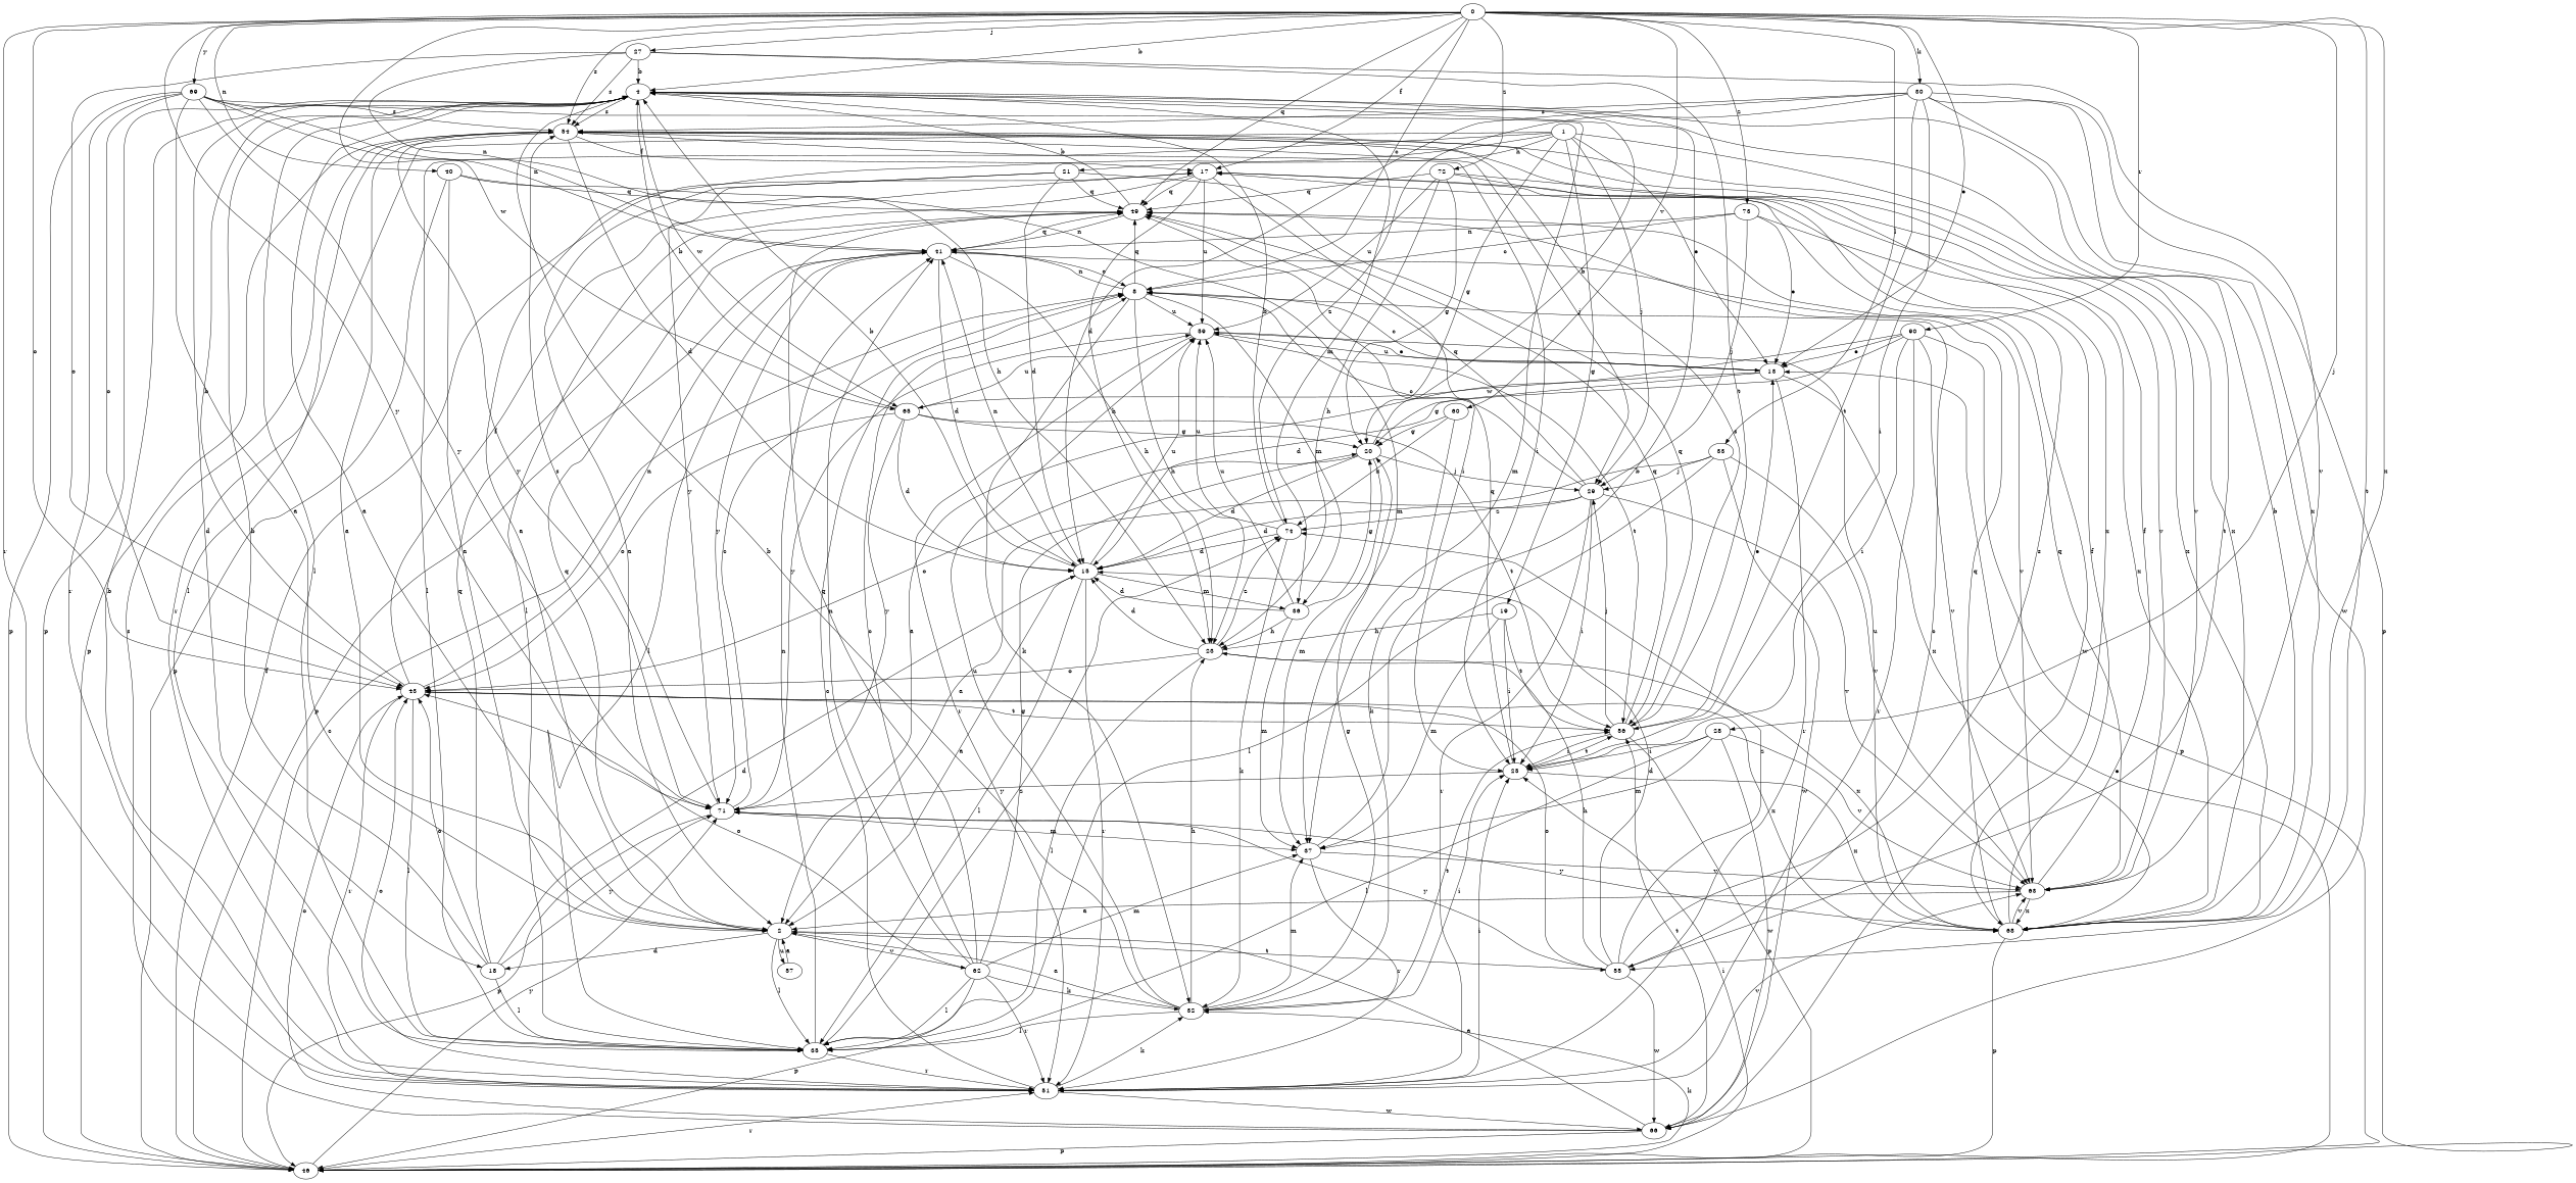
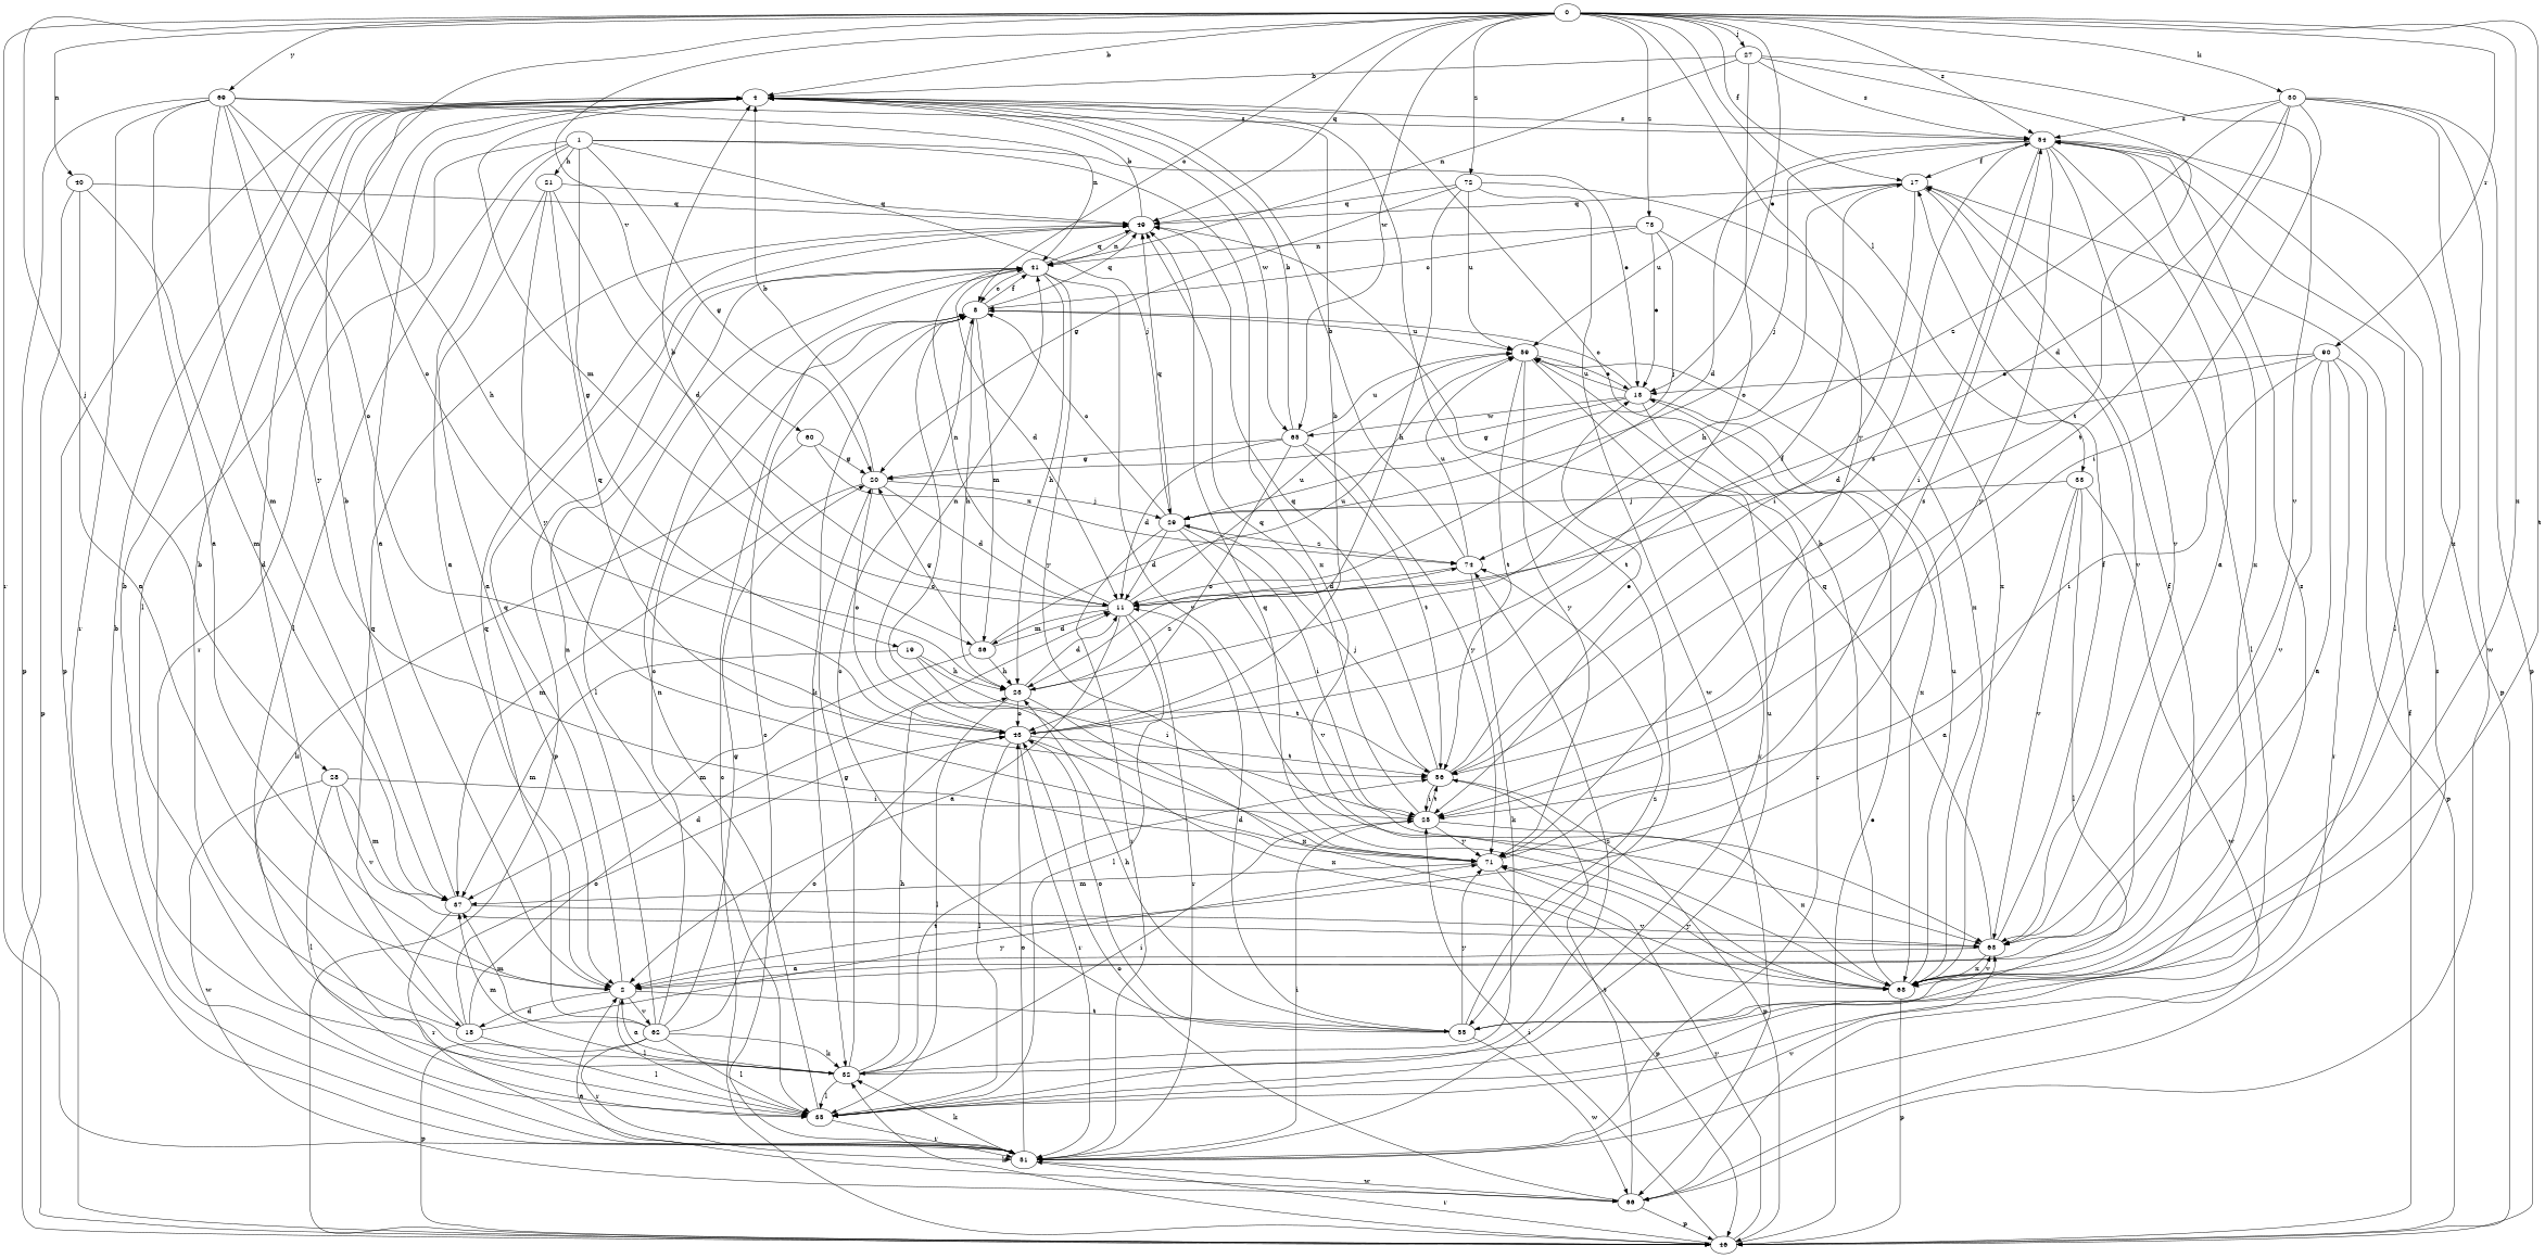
  strict digraph {
    0
    4
    8
    13
    17
    27
    28
    30
    33
    40
    43
    49
    n13 [label=90]
    51
    54
    55
    60
    65
    68
    69
    71
    72
    73
    2
    35
    n26 [label=18]
    36
    46
    23
    32
    41
    59
    20
    25
    63
    56
    37
    66
-   11 [label=15]
+   11
    74
    29
    1
    19
    21
-   57
    62
    0 -> 4 [label=b]
    0 -> 8 [label=c]
    0 -> 13 [label=e]
    0 -> 17 [label=f]
    0 -> 27 [label=j]
    0 -> 28 [label=j]
    0 -> 30 [label=k]
    0 -> 33 [label=l]
    0 -> 40 [label=n]
    0 -> 43 [label=o]
    0 -> 49 [label=q]
    0 -> n13 [label=r]
    0 -> 51 [label=r]
    0 -> 54 [label=s]
    0 -> 55 [label=t]
    0 -> 60 [label=v]
    0 -> 65 [label=w]
    0 -> 68 [label=x]
    0 -> 69 [label=y]
    0 -> 71 [label=y]
    0 -> 72 [label=z]
    0 -> 73 [label=z]
    4 -> 54 [label=s]
    4 -> 55 [label=t]
    4 -> 65 [label=w]
    4 -> 2 [label=a]
    4 -> 35 [label=l]
    4 -> n26 [label=d]
    4 -> 36 [label=m]
    4 -> 46 [label=p]
    8 -> 49 [label=q]
    8 -> 36 [label=m]
    8 -> 23 [label=h]
    8 -> 32 [label=k]
-   8 -> 41 [label=n]
+   8 -> 41 [label=f]
    8 -> 59 [label=u]
    13 -> 8 [label=c]
    13 -> 51 [label=r]
    13 -> 65 [label=w]
    13 -> 68 [label=x]
    13 -> 59 [label=u]
    13 -> 20 [label=g]
    17 -> 49 [label=q]
    17 -> 35 [label=l]
    17 -> 23 [label=h]
    17 -> 59 [label=u]
    17 -> 25 [label=i]
    17 -> 63 [label=v]
    27 -> 4 [label=b]
    27 -> 43 [label=o]
    27 -> 54 [label=s]
    27 -> 41 [label=n]
    27 -> 63 [label=v]
    27 -> 56 [label=t]
    28 -> 35 [label=l]
    28 -> 25 [label=i]
    28 -> 63 [label=v]
    28 -> 37 [label=m]
    28 -> 66 [label=w]
    30 -> 54 [label=s]
    30 -> 68 [label=x]
    30 -> 46 [label=p]
    30 -> 25 [label=i]
    30 -> 56 [label=t]
    30 -> 66 [label=w]
    30 -> 11 [label=d]
    30 -> 74 [label=z]
    33 -> 2 [label=a]
    33 -> 35 [label=l]
    33 -> 63 [label=v]
    33 -> 66 [label=w]
    33 -> 29 [label=j]
    40 -> 49 [label=q]
    40 -> 2 [label=a]
    40 -> 46 [label=p]
    40 -> 37 [label=m]
    43 -> 4 [label=b]
    43 -> 17 [label=f]
    43 -> 51 [label=r]
    43 -> 68 [label=x]
    43 -> 35 [label=l]
    43 -> 41 [label=n]
    43 -> 56 [label=t]
    49 -> 4 [label=b]
    49 -> 41 [label=n]
    n13 -> 13 [label=e]
    n13 -> 51 [label=r]
    n13 -> 2 [label=a]
    n13 -> 46 [label=p]
    n13 -> 25 [label=i]
    n13 -> 63 [label=v]
    n13 -> 11 [label=d]
    51 -> 4 [label=b]
    51 -> 8 [label=c]
    51 -> 43 [label=o]
    51 -> 32 [label=k]
    51 -> 25 [label=i]
    51 -> 63 [label=v]
    51 -> 66 [label=w]
    54 -> 17 [label=f]
    54 -> 68 [label=x]
    54 -> 71 [label=y]
    54 -> 2 [label=a]
    54 -> 35 [label=l]
    54 -> 46 [label=p]
    54 -> 25 [label=i]
    54 -> 63 [label=v]
    54 -> 11 [label=d]
    54 -> 29 [label=j]
    55 -> 8 [label=c]
    55 -> 43 [label=o]
    55 -> 54 [label=s]
    55 -> 71 [label=y]
    55 -> 23 [label=h]
    55 -> 66 [label=w]
    55 -> 11 [label=d]
    55 -> 74 [label=z]
    60 -> 32 [label=k]
    60 -> 20 [label=g]
    60 -> 74 [label=x]
    65 -> 4 [label=b]
    65 -> 43 [label=o]
    65 -> 71 [label=y]
    65 -> 59 [label=u]
    65 -> 20 [label=g]
    65 -> 56 [label=t]
    65 -> 11 [label=d]
    68 -> 4 [label=b]
    68 -> 17 [label=f]
    68 -> 49 [label=q]
    68 -> 71 [label=y]
    68 -> 46 [label=p]
    68 -> 59 [label=u]
    68 -> 63 [label=v]
    69 -> 43 [label=o]
    69 -> 51 [label=r]
    69 -> 54 [label=s]
    69 -> 71 [label=y]
    69 -> 2 [label=a]
    69 -> 46 [label=p]
    69 -> 23 [label=h]
    69 -> 41 [label=n]
    69 -> 37 [label=m]
    71 -> 8 [label=c]
    71 -> 54 [label=s]
    71 -> 46 [label=p]
    71 -> 37 [label=m]
    72 -> 49 [label=q]
    72 -> 68 [label=x]
    72 -> 23 [label=h]
    72 -> 59 [label=u]
    72 -> 20 [label=g]
    72 -> 66 [label=w]
    73 -> 8 [label=c]
    73 -> 13 [label=e]
    73 -> 68 [label=x]
    73 -> 41 [label=n]
    73 -> 29 [label=j]
    2 -> 49 [label=q]
    2 -> 55 [label=t]
    2 -> 35 [label=l]
    2 -> n26 [label=d]
-   2 -> 57 [label=u]
    2 -> 62 [label=v]
    35 -> 51 [label=r]
    35 -> 41 [label=n]
    35 -> 74 [label=z]
    n26 -> 4 [label=b]
    n26 -> 43 [label=o]
    n26 -> 49 [label=q]
    n26 -> 71 [label=y]
    n26 -> 35 [label=l]
    n26 -> 11 [label=d]
    36 -> 23 [label=h]
    36 -> 59 [label=u]
    36 -> 20 [label=g]
    36 -> 37 [label=m]
    36 -> 11 [label=d]
    46 -> 8 [label=c]
    46 -> 13 [label=e]
    46 -> 17 [label=f]
    46 -> 51 [label=r]
    46 -> 71 [label=y]
    46 -> 32 [label=k]
    46 -> 25 [label=i]
    23 -> 43 [label=o]
    23 -> 68 [label=x]
    23 -> 35 [label=l]
    23 -> 11 [label=d]
    23 -> 74 [label=z]
    32 -> 4 [label=b]
    32 -> 2 [label=a]
    32 -> 35 [label=l]
    32 -> 23 [label=h]
    32 -> 59 [label=u]
    32 -> 20 [label=g]
    32 -> 25 [label=i]
    32 -> 56 [label=t]
    32 -> 37 [label=m]
    41 -> 8 [label=c]
    41 -> 49 [label=q]
    41 -> 71 [label=y]
    41 -> 35 [label=l]
    41 -> 46 [label=p]
    41 -> 23 [label=h]
    41 -> 63 [label=v]
    41 -> 11 [label=d]
    59 -> 13 [label=e]
    59 -> 51 [label=r]
    59 -> 71 [label=y]
    59 -> 56 [label=t]
    20 -> 4 [label=b]
    20 -> 43 [label=o]
    20 -> 37 [label=m]
    20 -> 11 [label=d]
    20 -> 29 [label=j]
    25 -> 49 [label=q]
    25 -> 68 [label=x]
    25 -> 71 [label=y]
    25 -> 56 [label=t]
    63 -> 17 [label=f]
    63 -> 49 [label=q]
    63 -> 68 [label=x]
    63 -> 2 [label=a]
    56 -> 13 [label=e]
    56 -> 49 [label=q]
    56 -> 54 [label=s]
    56 -> 46 [label=p]
    56 -> 25 [label=i]
    56 -> 29 [label=j]
    37 -> 4 [label=b]
    37 -> 51 [label=r]
    37 -> 63 [label=v]
    66 -> 43 [label=o]
    66 -> 54 [label=s]
    66 -> 2 [label=a]
    66 -> 46 [label=p]
    66 -> 56 [label=t]
    11 -> 4 [label=b]
    11 -> 51 [label=r]
    11 -> 2 [label=a]
    11 -> 35 [label=l]
    11 -> 36 [label=m]
    11 -> 41 [label=n]
    11 -> 59 [label=u]
    74 -> 4 [label=b]
    74 -> 32 [label=k]
    74 -> 59 [label=u]
    74 -> 11 [label=d]
    29 -> 8 [label=c]
    29 -> 49 [label=q]
    29 -> 51 [label=r]
    29 -> 25 [label=i]
    29 -> 63 [label=v]
    29 -> 11 [label=d]
    29 -> 74 [label=z]
    1 -> 13 [label=e]
    1 -> 51 [label=r]
    1 -> 68 [label=x]
    1 -> 2 [label=a]
    1 -> 35 [label=l]
    1 -> 20 [label=g]
    1 -> 29 [label=j]
    1 -> 19 [label=g]
    1 -> 21 [label=h]
    19 -> 23 [label=h]
    19 -> 25 [label=i]
    19 -> 56 [label=t]
    19 -> 37 [label=m]
    21 -> 49 [label=q]
    21 -> 71 [label=y]
    21 -> 2 [label=a]
    21 -> 56 [label=q]
    21 -> 11 [label=d]
-   57 -> 2 [label=a]
    62 -> 8 [label=c]
    62 -> 43 [label=o]
    62 -> 49 [label=q]
    62 -> 51 [label=r]
    62 -> 35 [label=l]
    62 -> 46 [label=p]
    62 -> 32 [label=k]
    62 -> 41 [label=n]
    62 -> 20 [label=g]
    62 -> 37 [label=m]
  }
